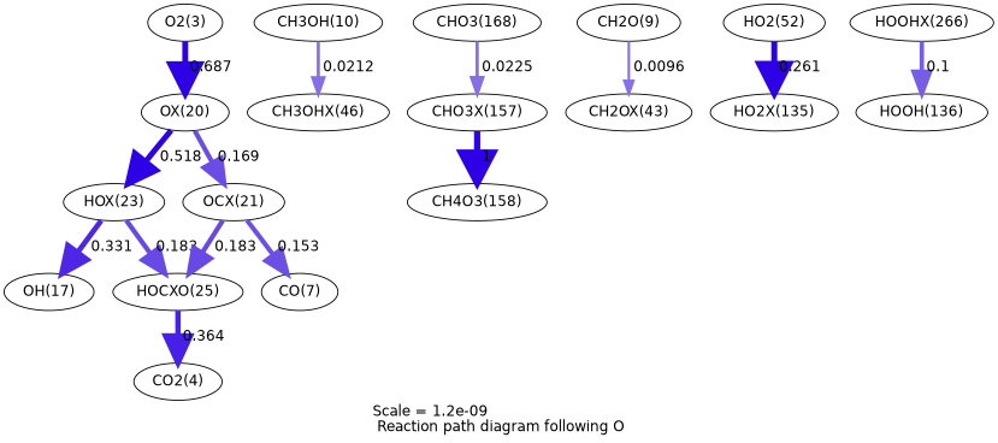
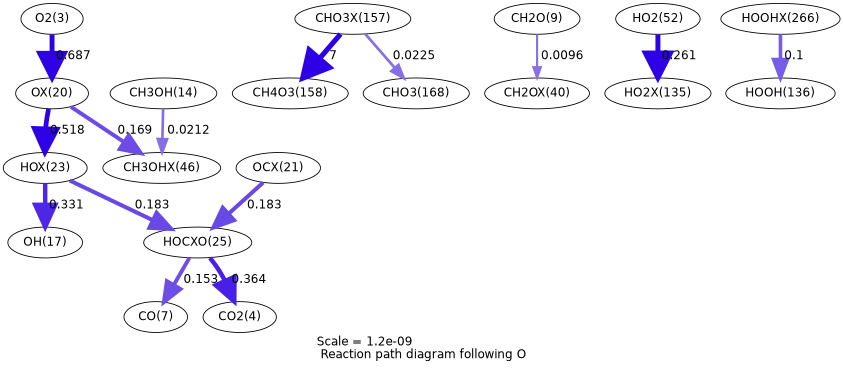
  digraph {
    fontname=Helvetica
    label="Scale = 1.2e-09\l Reaction path diagram following O"
    node [fontname=Helvetica]
    edge [arrowsize=2.36 color="0.7, 0.683, 0.9" fontname=Helvetica penwidth=4.72]
    n1 [label="O2(3)"]
    n2 [label="OX(20)"]
    n3 [label="HOX(23)"]
    n4 [label="OCX(21)"]
    n5 [label="OH(17)"]
    n6 [label="HOCXO(25)"]
    n7 [label="CO(7)"]
    n8 [label="CO2(4)"]
-   n9 [label="CH3OH(10)"]
+   n9 [label="CH3OH(14)"]
    n10 [label="CH3OHX(46)"]
    n11 [label="CHO3X(157)"]
    n12 [label="CH4O3(158)"]
    n13 [label="CHO3(168)"]
    n14 [label="CH2O(9)"]
-   n15 [label="CH2OX(43)"]
+   n15 [label="CH2OX(40)"]
    n16 [label="HO2(52)"]
    n17 [label="HO2X(135)"]
    n18 [label="HOOHX(266)"]
    n19 [label="HOOH(136)"]
    n1 -> n2 [arrowsize=2.86 color="0.7, 1.19, 0.9" label=" 0.687" penwidth=5.72]
    n2 -> n3 [arrowsize=2.75 color="0.7, 1.02, 0.9" label=" 0.518" penwidth=5.5]
-   n2 -> n4 [arrowsize=2.33 color="0.7, 0.669, 0.9" label=" 0.169" penwidth=4.66]
+   n2 -> n10 [arrowsize=2.33 color="0.7, 0.669, 0.9" label=" 0.169" penwidth=4.66]
    n3 -> n5 [arrowsize=2.58 color="0.7, 0.831, 0.9" label=" 0.331" penwidth=5.17]
    n3 -> n6 [label=" 0.183"]
    n4 -> n6 [label=" 0.183"]
-   n4 -> n7 [arrowsize=2.29 color="0.7, 0.653, 0.9" label=" 0.153" penwidth=4.58]
+   n6 -> n7 [arrowsize=2.29 color="0.7, 0.653, 0.9" label=" 0.153" penwidth=4.58]
    n6 -> n8 [arrowsize=2.62 color="0.7, 0.864, 0.9" label=" 0.364" penwidth=5.24]
    n9 -> n10 [arrowsize=1.55 color="0.7, 0.521, 0.9" label=" 0.0212" penwidth=3.09]
-   n11 -> n12 [arrowsize=3 color="0.7, 1.5, 0.9" label=" 1" penwidth=6]
-   n13 -> n11 [arrowsize=1.57 color="0.7, 0.522, 0.9" label=" 0.0225" penwidth=3.13]
+   n11 -> n12 [arrowsize=3 color="0.7, 1.5, 0.9" label=" 7" penwidth=6]
+   n11 -> n13 [arrowsize=1.57 color="0.7, 0.522, 0.9" label=" 0.0225" penwidth=3.13]
    n14 -> n15 [arrowsize=1.25 color="0.7, 0.51, 0.9" label=" 0.0096" penwidth=2.49]
    n16 -> n17 [arrowsize=2.9 color="0.7, 1.26, 0.9" label=" 0.261" penwidth=5.79]
    n18 -> n19 [arrowsize=2.13 color="0.7, 0.6, 0.9" label=" 0.1" penwidth=4.26]
  }
